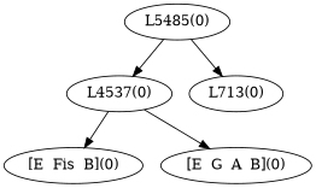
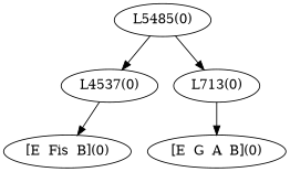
  digraph {
    "L4537(0)"
    "L713(0)"
    n3 [label="L5485(0)"]
    "[E  Fis  B](0)"
    "[E  G  A  B](0)"
    subgraph sub_1 {
      rank=same
      "L4537(0)"
      "L713(0)"
    }
    subgraph sub_2 {
      rank=min
      n3
    }
    subgraph sub_3 {
      rank=max
      "[E  Fis  B](0)"
      "[E  G  A  B](0)"
    }
    "L4537(0)" -> "[E  Fis  B](0)"
-   "L4537(0)" -> "[E  G  A  B](0)"
+   "L713(0)" -> "[E  G  A  B](0)"
    n3 -> "L4537(0)"
    n3 -> "L713(0)"
  }
